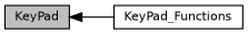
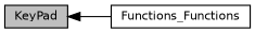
  digraph {
    rankdir=LR
    fontname="DejaVu Sans"
    node [color=black fontname="DejaVu Sans" fontsize=10 shape=record style=filled]
-   n1 [fillcolor=white height=0.2 label=KeyPad_Functions width=0.4]
+   n1 [fillcolor=white height=0.2 label=Functions_Functions width=0.4]
    n2 [fillcolor=grey75 fontcolor=black height=0.2 label=KeyPad width=0.4]
    n2 -> n1 [dir=back fontname="DejaVu Sans" fontsize=10 labelfontname=Helvetica labelfontsize=10 shape=plaintext style=solid]
  }
